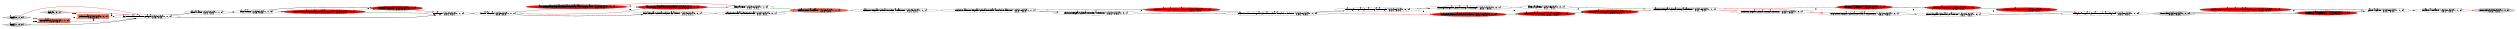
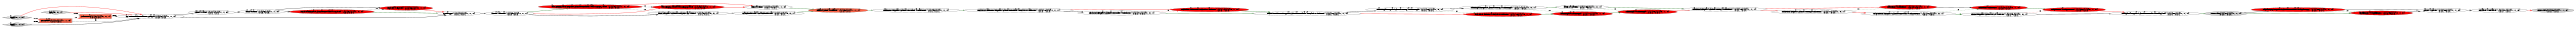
  digraph {
    rankdir=LR
    node [fillcolor=white shape=ellipse style=filled]
    edge [arrowhead=odot color=black style=bold]
    n1 [label="maxLength(HttpPartSchema.toLong(a.maxLength()))@@@13@@@['1', '0', '1']"]
    n2 [label="minLength(HttpPartSchema.toLong(a.minLength()))@@@14@@@['1', '0', '1']"]
    n3 [fillcolor=red label="exclusiveMinimum(a.exclusiveMinimum())@@@16@@@['0', '1', '0']"]
    n4 [label="pattern(a.pattern())@@@15@@@['1', '0', '1']"]
    n5 [fillcolor=red label="maxLength(a.maxLength())@@@17@@@['0', '1', '0']"]
    n6 [label="format(a.format())@@@5@@@['1', '1', '1']"]
    n7 [fillcolor=red label="allowEmptyValue(HttpPartSchema.toBoolean(a.allowEmptyValue()))@@@9@@@['1', '0', '0']"]
    n8 [label="items(HttpPartSchema.toObjectMap(a.items()))@@@6@@@['0', '0', '1']"]
    n9 [fillcolor=red label="allowEmptyValue(a.allowEmptyValue())@@@9@@@['0', '1', '0']"]
    n10 [label="items(a.items())@@@10@@@['1', '1', '0']"]
    n11 [label="collectionFormat(a.collectionFormat())@@@7@@@['0', '0', '1']"]
    n12 [fillcolor=red label="exclusiveMaximum(a.exclusiveMaximum())@@@14@@@['0', '1', '0']"]
    n13 [label="exclusiveMinimum(HttpPartSchema.toBoolean(a.exclusiveMinimum()))@@@12@@@['1', '1', '1']"]
    n14 [fillcolor=red label="skipIfEmpty(a.skipIfEmpty())@@@25@@@['0', '1', '0']"]
    n15 [label="parser(a.parser())@@@26@@@['1', '1', '0']"]
    n16 [label="serializer(a.serializer())@@@27@@@['1', '1', '0']"]
    n17 [fillcolor=red label="skipIfEmpty(HttpPartSchema.toBoolean(a.skipIfEmpty()))@@@25@@@['1', '0', '0']"]
    n18 [fillcolor=red label="minItems(a.minItems())@@@21@@@['0', '1', '0']"]
    n19 [fillcolor=red label="uniqueItems(a.uniqueItems())@@@22@@@['0', '1', '0']"]
    n20 [label="multipleOf(HttpPartSchema.toNumber(a.multipleOf()))@@@20@@@['1', '1', '1']"]
    n21 [fillcolor=lightgray label="return this@@@28@@@['1', '1', '0']"]
    n22 [label="name(a.value())@@@4@@@['1', '1', '0']"]
    n23 [label="name(a.name())@@@5@@@['1', '1', '0']"]
    n24 [fillcolor=red label="required(HttpPartSchema.toBoolean(a.required()))@@@6@@@['1', '0', '0']"]
    n25 [fillcolor=red label="required(a.required())@@@6@@@['0', '1', '0']"]
    n26 [label="type(a.type())@@@4@@@['1', '1', '1']"]
    n27 [fillcolor=lightgray label="apply['0', '0', '1']" shape=diamond]
    n28 [fillcolor=tomato label="SubItems a@@@2@@@['0', '0', '1']" shape=box]
    n29 [label="api = AnnotationUtils.merge(api,a)@@@3@@@['1', '1', '1']"]
    n30 [fillcolor=lightgray label="apply['0', '1', '0']" shape=diamond]
    n31 [fillcolor=tomato label="FormData a@@@2@@@['1', '1', '0']" shape=box]
    n32 [fillcolor=tomato label="_default(joinnl(a._default()))@@@8@@@['1', '1', '1']"]
    n33 [label="maximum(HttpPartSchema.toNumber(a.maximum()))@@@9@@@['1', '1', '1']"]
    n34 [label="exclusiveMaximum(HttpPartSchema.toBoolean(a.exclusiveMaximum()))@@@10@@@['1', '1', '1']"]
    n35 [label="minimum(HttpPartSchema.toNumber(a.minimum()))@@@11@@@['1', '0', '1']"]
    n36 [fillcolor=lightgray label="return this@@@21@@@['1', '1', '1']"]
    n37 [label="maxItems(HttpPartSchema.toLong(a.maxItems()))@@@16@@@['1', '1', '1']"]
    n38 [fillcolor=red label="minLength(a.minLength())@@@18@@@['0', '1', '0']"]
    n39 [fillcolor=red label="maxItems(a.maxItems())@@@20@@@['0', '1', '0']"]
    n40 [label="minItems(HttpPartSchema.toLong(a.minItems()))@@@17@@@['1', '0', '1']"]
    n41 [label="uniqueItems(HttpPartSchema.toBoolean(a.uniqueItems()))@@@18@@@['1', '0', '1']"]
    n42 [label="_enum(HttpPartSchema.toSet(a._enum()))@@@19@@@['1', '0', '1']"]
    n43 [fillcolor=lightgray label="apply['1', '0', '0']" shape=diamond]
    n1 -> n2 [arrowhead=diamond]
    n1 -> n3 [arrowhead=diamond color=darkgreen label=0 style=dashed]
    n2 -> n4 [color=darkgreen]
    n2 -> n5 [color=darkgreen label=0 style=dashed]
    n3 -> n5 [arrowhead=diamond color=darkgreen]
    n4 -> n37 [color=darkgreen]
    n4 -> n38 [color=darkgreen label=0 style=dashed]
    n5 -> n38 [arrowhead=diamond color=darkgreen]
    n6 -> n7 [color=darkgreen]
    n6 -> n8 [arrowhead=vee]
    n6 -> n9 [arrowhead=diamond color=red]
    n7 -> n8 [label=0 style=dashed]
    n7 -> n9 [arrowhead=vee label=0 style=dashed]
    n7 -> n10 [arrowhead=diamond color=red]
    n8 -> n11
    n9 -> n10 [arrowhead=vee color=red]
    n10 -> n32 [color=darkgreen]
    n11 -> n32 [color=darkgreen]
    n12 -> n13 [arrowhead=vee color=darkgreen]
    n13 -> n1
    n13 -> n3 [arrowhead=vee color=red]
    n14 -> n15 [arrowhead=diamond]
    n15 -> n16 [arrowhead=vee]
    n16 -> n21 [arrowhead=vee color=red]
    n17 -> n14 [color=darkgreen label=0 style=dashed]
    n17 -> n15
    n18 -> n19 [color=darkgreen]
    n19 -> n20 [arrowhead=diamond color=red]
    n20 -> n36 [color=darkgreen]
    n22 -> n23 [arrowhead=diamond]
    n23 -> n24 [arrowhead=vee]
    n23 -> n25 [arrowhead=diamond]
    n24 -> n25 [arrowhead=diamond label=0 style=dashed]
    n24 -> n26 [color=darkgreen]
    n25 -> n26 [arrowhead=vee color=red]
    n26 -> n6
    n27 -> n28 [label=true style=dotted]
    n27 -> n29 [color=red]
-   n28 -> n29 [arrowhead=diamond label=a style=solid]
+   n28 -> n29 [arrowhead=diamond label=true style=solid]
    n29 -> n22
    n29 -> n26 [arrowhead=vee]
    n30 -> n29 [arrowhead=diamond color=red]
    n30 -> n31 [arrowhead=vee color=red label=true style=dotted]
    n31 -> n28 [arrowhead=diamond color=red label=0 style=dashed]
    n31 -> n29 [arrowhead=vee label=a style=solid]
    n32 -> n33 [color=darkgreen]
    n33 -> n34 [color=darkgreen]
    n34 -> n12 [arrowhead=diamond color=red]
    n34 -> n35 [arrowhead=vee]
    n35 -> n12 [arrowhead=diamond color=red label=0 style=dashed]
    n35 -> n13 [color=darkgreen]
    n36 -> n14 [arrowhead=diamond color=darkgreen]
    n36 -> n17
    n37 -> n39 [color=red]
    n37 -> n40 [color=red]
    n38 -> n37 [color=red]
    n39 -> n18 [arrowhead=diamond]
    n40 -> n39 [color=darkgreen label=0 style=dashed]
    n40 -> n41 [arrowhead=vee color=red]
    n41 -> n18 [arrowhead=diamond color=darkgreen label=0 style=dashed]
    n41 -> n42 [arrowhead=vee color=darkgreen]
    n42 -> n19 [color=red label=0 style=dashed]
    n42 -> n20
    n43 -> n29 [arrowhead=vee]
    n43 -> n31 [arrowhead=vee label=true style=dotted]
  }
